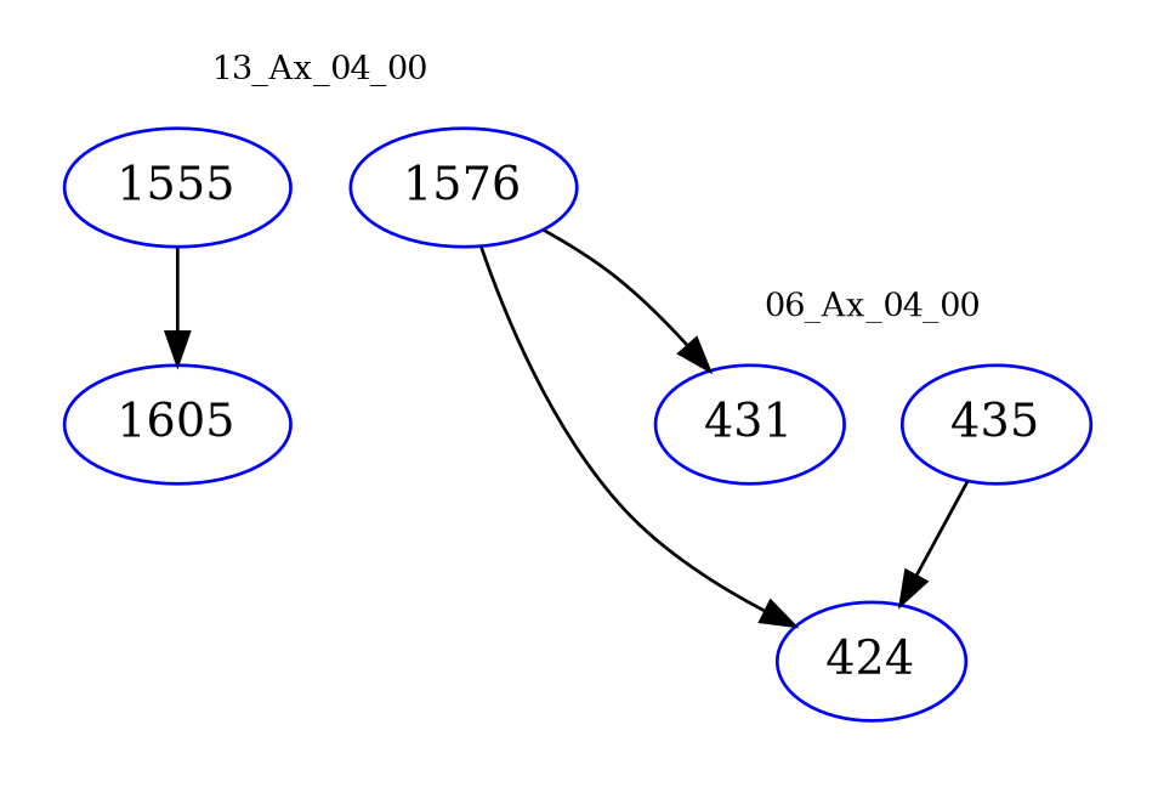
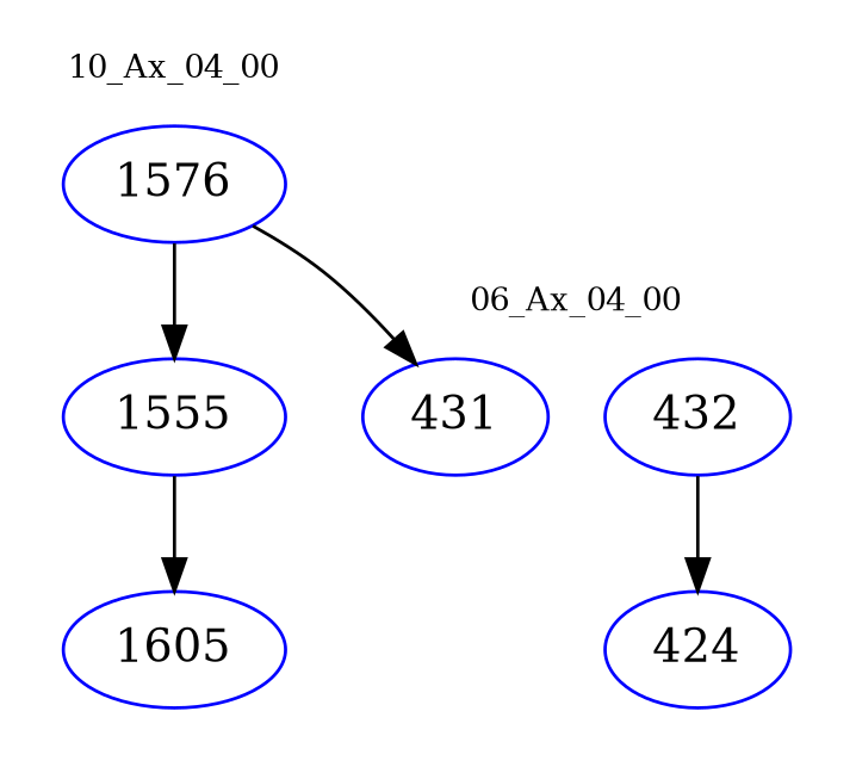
  digraph {
    node [color=blue]
    edge [color=black]
-   n1 [label=435]
+   n1 [label=432]
    n2 [label=424]
    n3 [label=431]
    n4 [label=1576]
    n5 [label=1555]
    n6 [label=1605]
    subgraph cluster_1 {
      color=white
      fontsize=10
      label="06_Ax_04_00"
      n1
      n2
      n3
    }
    subgraph cluster_2 {
      color=white
      fontsize=10
-     label="13_Ax_04_00"
+     label="10_Ax_04_00"
      n4
      n5
      n6
    }
    n1 -> n2
    n4 -> n3
-   n4 -> n2
+   n4 -> n5
    n5 -> n6
  }
